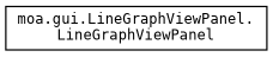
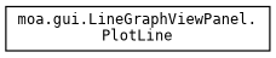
  digraph {
    rankdir=LR
    fontname="DejaVu Sans Mono"
-   n1 [color=black fillcolor=white fontname="DejaVu Sans Mono" fontsize=10 height=0.2 label="moa.gui.LineGraphViewPanel.\lLineGraphViewPanel" shape=record style=filled width=0.4]
+   n1 [color=black fillcolor=white fontname="DejaVu Sans Mono" fontsize=10 height=0.2 label="moa.gui.LineGraphViewPanel.\lPlotLine" shape=record style=filled width=0.4]
  }
